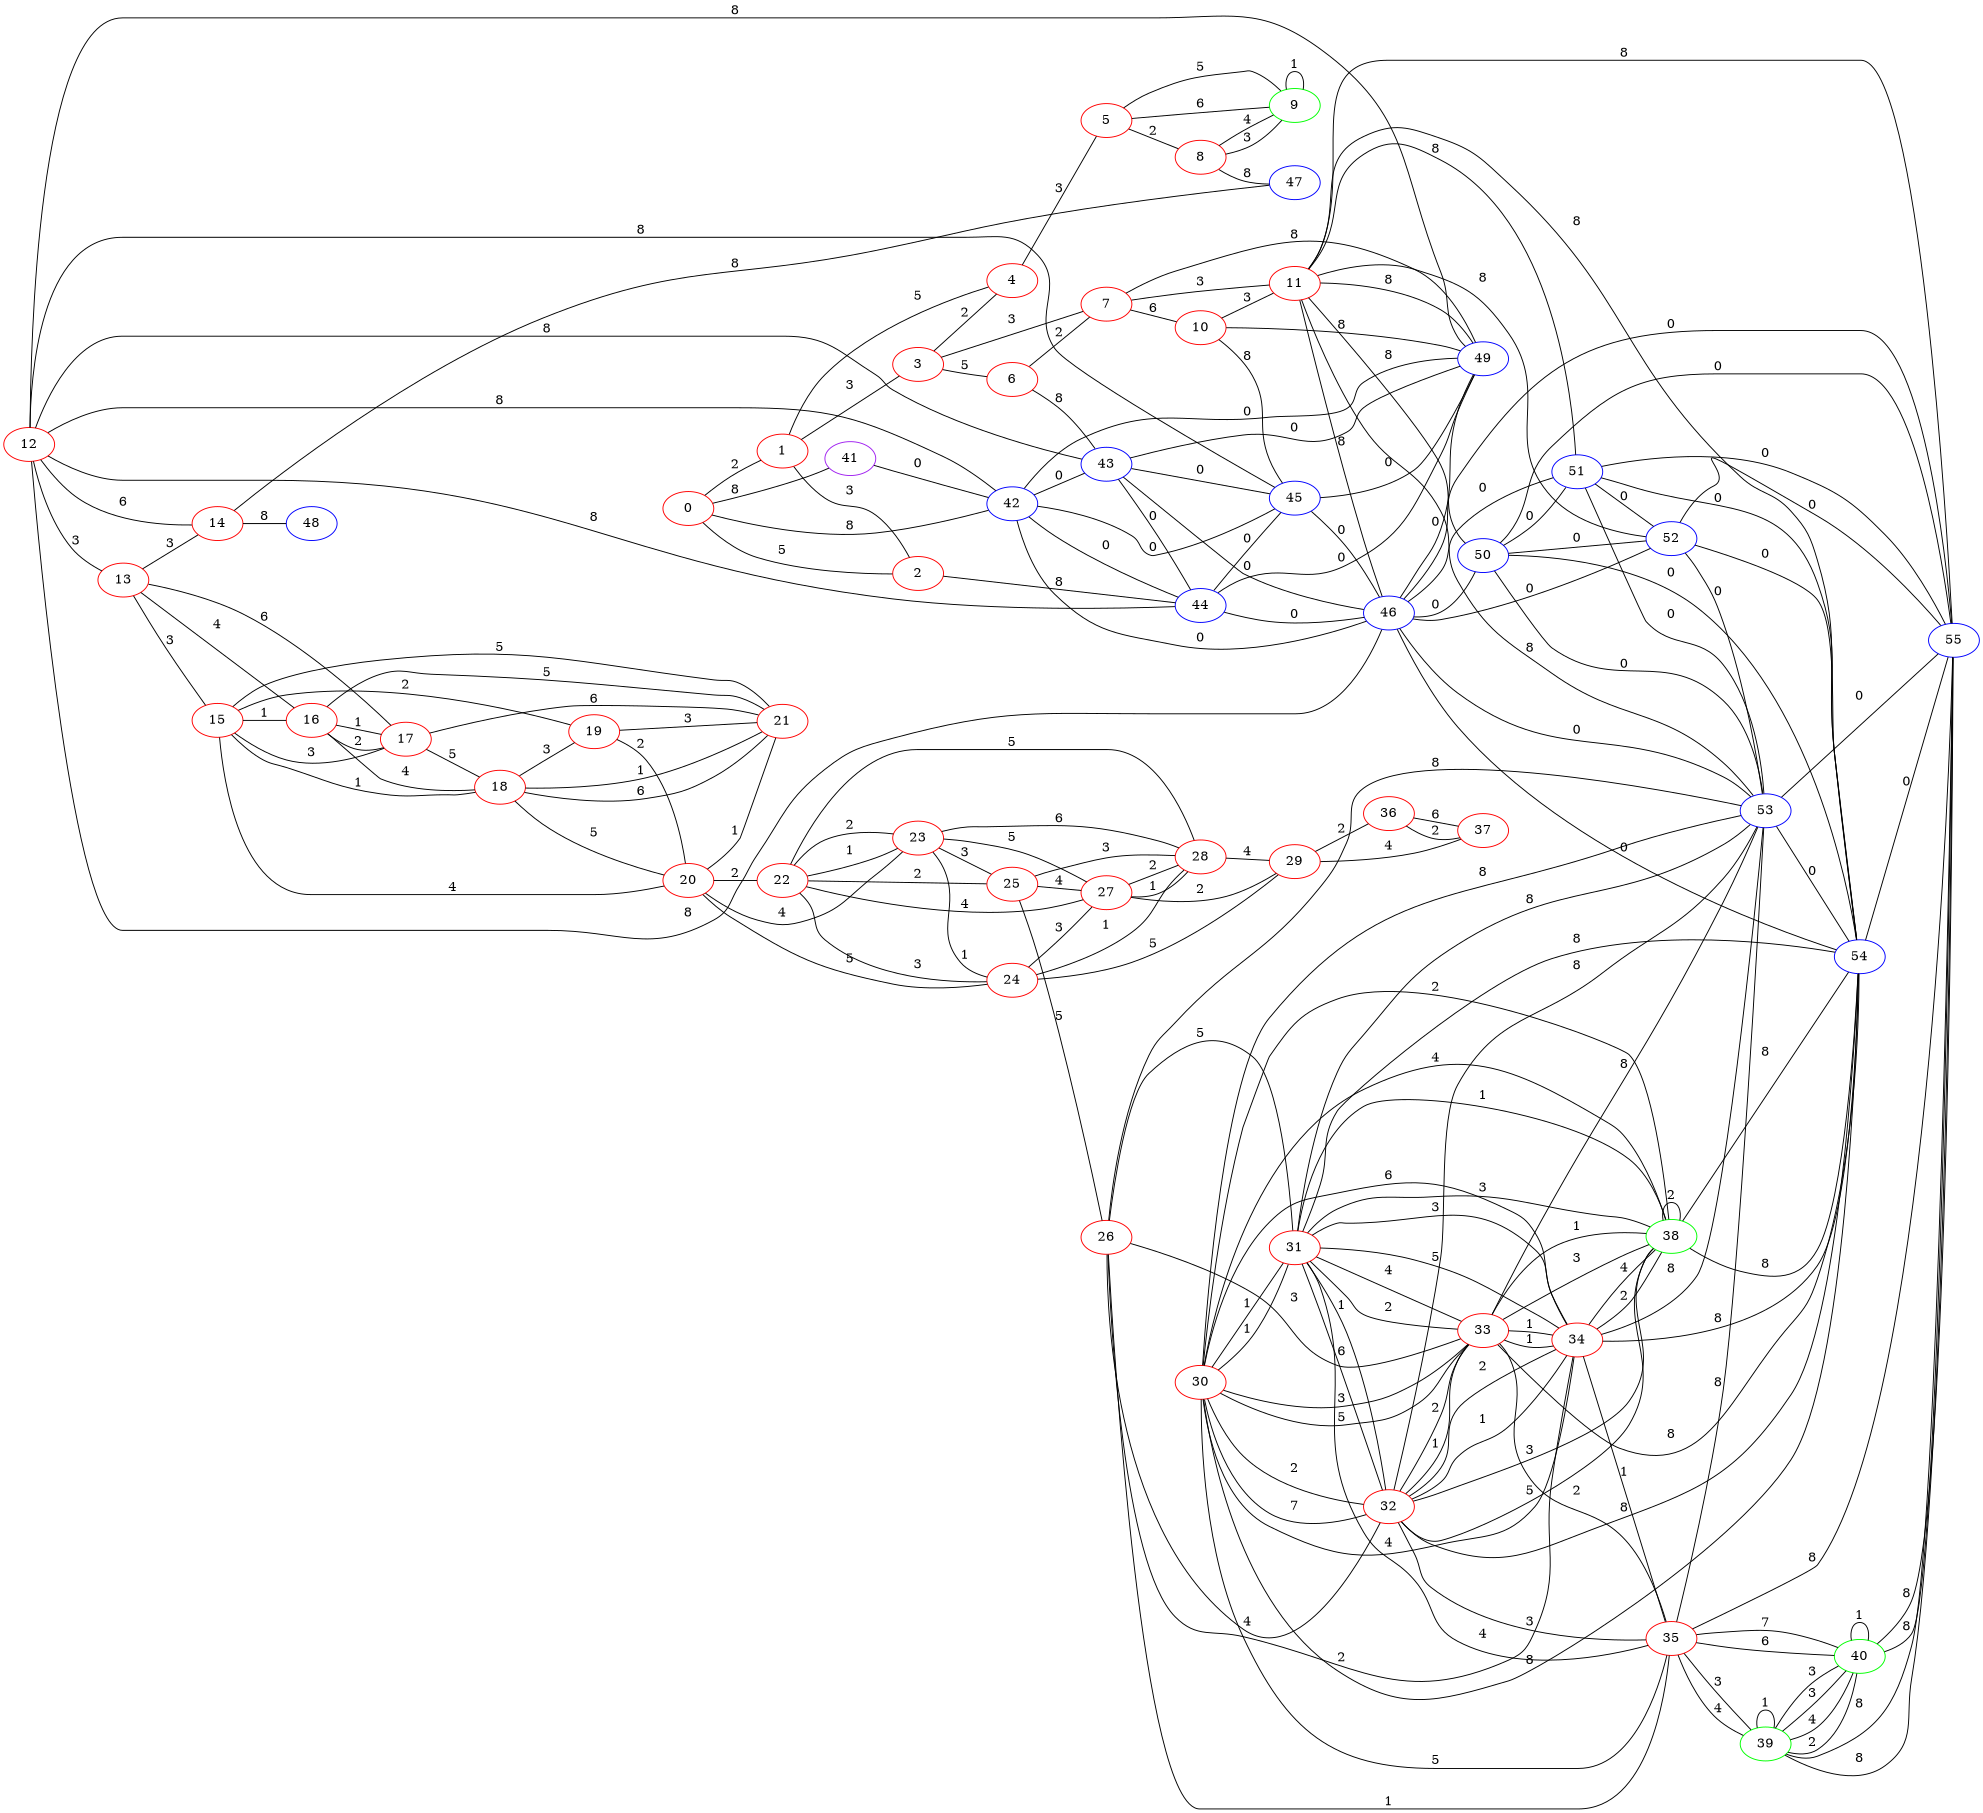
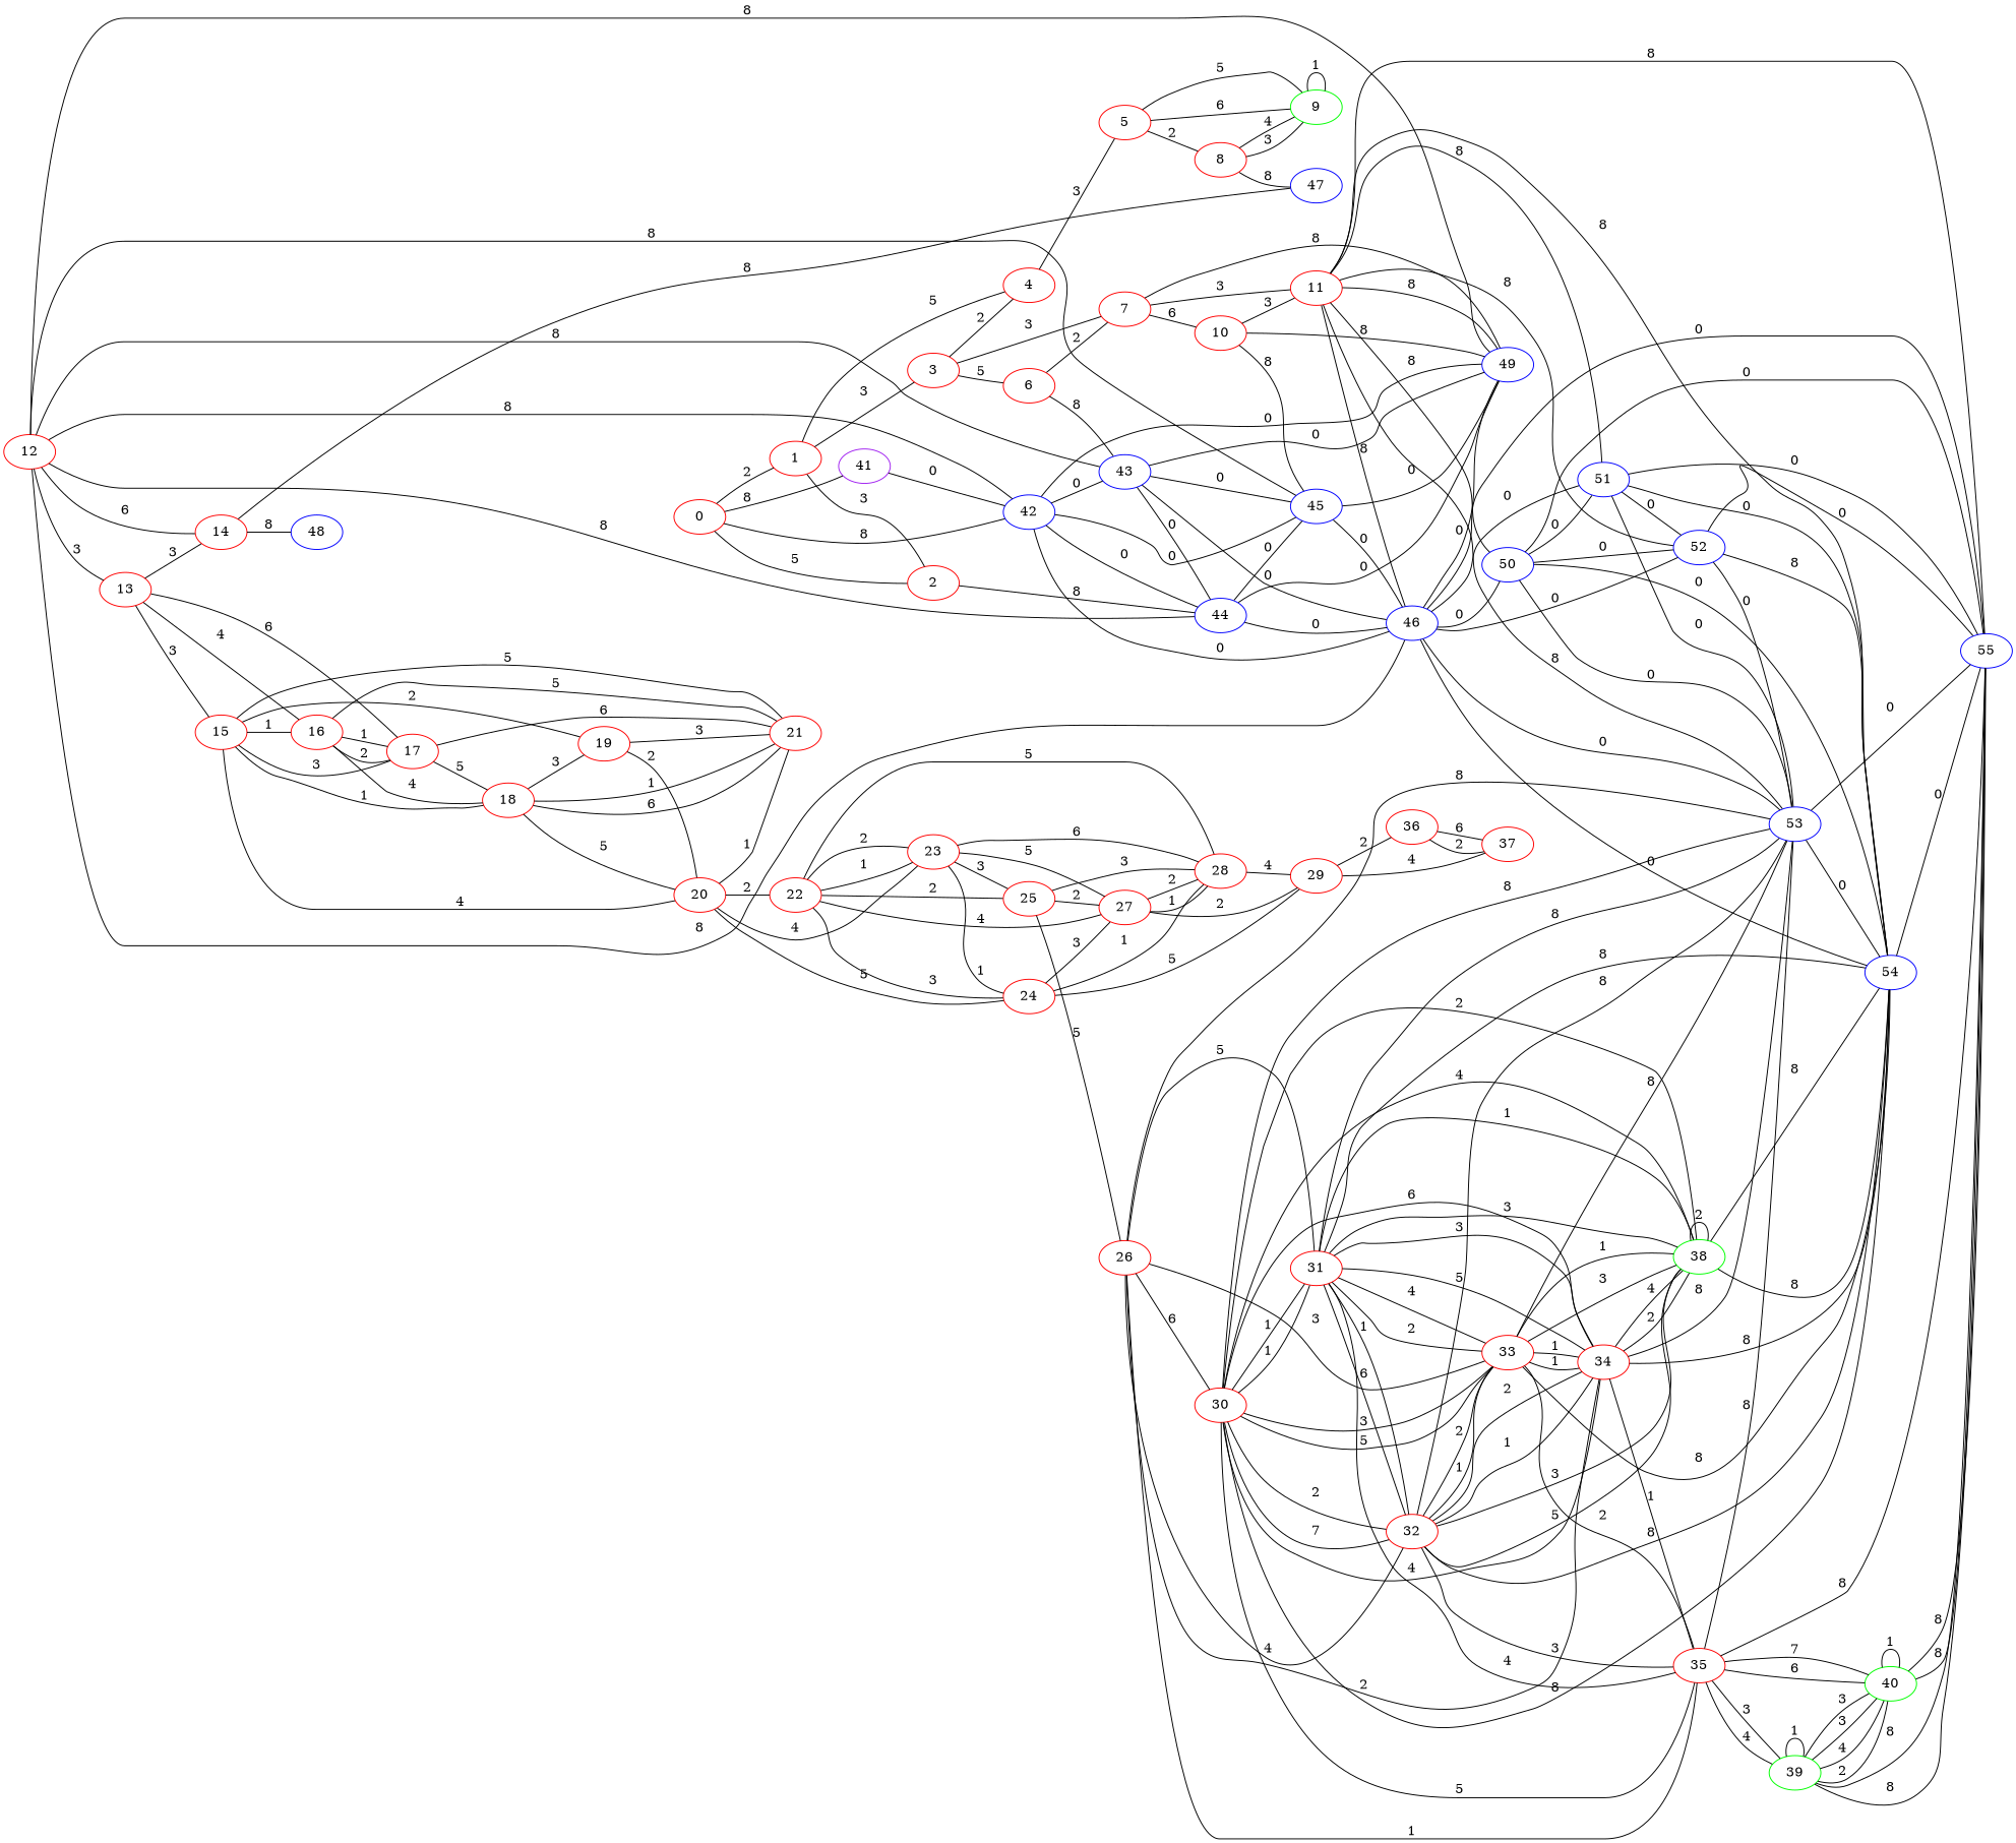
  graph {
    rankdir=LR
    node [color=red weight=1]
    0
    1
    2
    41 [color=purple weight=4]
    42 [color=blue weight=3]
    3
    4
    44 [color=blue weight=3]
    43 [color=blue weight=3]
    49 [color=blue weight=3]
    45 [color=blue weight=3]
    46 [color=blue weight=3]
    6
    7
    5
    10
    11
    8
    9 [color=green weight=2]
    47 [color=blue weight=3]
    50 [color=blue weight=3]
    51 [color=blue weight=3]
    52 [color=blue weight=3]
    53 [color=blue weight=3]
    54 [color=blue weight=3]
    55 [color=blue weight=3]
    12
    13
    14
    15
    16
    17
    48 [color=blue weight=3]
    18
    19
    20
    21
    22
    23
    24
    25
    27
    28
    29
    26
    36
    37
    30
    31
    32
    33
    34
    35
    38 [color=green weight=2]
    39 [color=green weight=2]
    40 [color=green weight=2]
    0 -- 1 [label=2]
    0 -- 2 [label=5]
    0 -- 41 [label=8]
    0 -- 42 [label=8]
    1 -- 2 [label=3]
    1 -- 3 [label=3]
    1 -- 4 [label=5]
    2 -- 44 [label=8]
    41 -- 42 [label=0]
    42 -- 44 [label=0]
    42 -- 43 [label=0]
    42 -- 49 [label=0]
    42 -- 45 [label=0]
    42 -- 46 [label=0]
    3 -- 4 [label=2]
    3 -- 6 [label=5]
    3 -- 7 [label=3]
    4 -- 5 [label=3]
    44 -- 49 [label=0]
    44 -- 45 [label=0]
    44 -- 46 [label=0]
    43 -- 44 [label=0]
    43 -- 49 [label=0]
    43 -- 45 [label=0]
    43 -- 46 [label=0]
    45 -- 49 [label=0]
    45 -- 46 [label=0]
    46 -- 49 [label=0]
    46 -- 50 [label=0]
    46 -- 51 [label=0]
    46 -- 52 [label=0]
    46 -- 53 [label=0]
    46 -- 54 [label=0]
    46 -- 55 [label=0]
    6 -- 43 [label=8]
    6 -- 7 [label=2]
    7 -- 49 [label=8]
    7 -- 10 [label=6]
    7 -- 11 [label=3]
    5 -- 8 [label=2]
    5 -- 9 [label=5]
    5 -- 9 [label=6]
    10 -- 49 [label=8]
    10 -- 45 [label=8]
    10 -- 11 [label=3]
    11 -- 49 [label=8]
    11 -- 46 [label=8]
    11 -- 50 [label=8]
    11 -- 51 [label=8]
    11 -- 52 [label=8]
    11 -- 53 [label=8]
    11 -- 54 [label=8]
    11 -- 55 [label=8]
    8 -- 9 [label=3]
    8 -- 9 [label=4]
    8 -- 47 [label=8]
    9 -- 9 [label=1]
    50 -- 51 [label=0]
    50 -- 52 [label=0]
    50 -- 53 [label=0]
    50 -- 54 [label=0]
    50 -- 55 [label=0]
    51 -- 52 [label=0]
    51 -- 53 [label=0]
    51 -- 54 [label=0]
    51 -- 55 [label=0]
    52 -- 53 [label=0]
-   52 -- 54 [label=0]
+   52 -- 54 [label=8]
    52 -- 55 [label=0]
    53 -- 54 [label=0]
    53 -- 55 [label=0]
    54 -- 55 [label=0]
    12 -- 42 [label=8]
    12 -- 44 [label=8]
    12 -- 43 [label=8]
    12 -- 49 [label=8]
    12 -- 45 [label=8]
    12 -- 46 [label=8]
    12 -- 13 [label=3]
    12 -- 14 [label=6]
    13 -- 14 [label=3]
    13 -- 15 [label=3]
    13 -- 16 [label=4]
    13 -- 17 [label=6]
    14 -- 47 [label=8]
    14 -- 48 [label=8]
    15 -- 16 [label=1]
    15 -- 17 [label=3]
    15 -- 18 [label=1]
    15 -- 19 [label=2]
    15 -- 20 [label=4]
    15 -- 21 [label=5]
    16 -- 17 [label=1]
    16 -- 17 [label=2]
    16 -- 18 [label=4]
    16 -- 21 [label=5]
    17 -- 18 [label=5]
    17 -- 21 [label=6]
    18 -- 19 [label=3]
    18 -- 20 [label=5]
    18 -- 21 [label=1]
    18 -- 21 [label=6]
    19 -- 20 [label=2]
    19 -- 21 [label=3]
    20 -- 21 [label=1]
    20 -- 22 [label=2]
    20 -- 23 [label=4]
    20 -- 24 [label=5]
    22 -- 23 [label=2]
    22 -- 23 [label=1]
    22 -- 24 [label=3]
    22 -- 25 [label=2]
    22 -- 27 [label=4]
    22 -- 28 [label=5]
    23 -- 24 [label=1]
    23 -- 25 [label=3]
    23 -- 27 [label=5]
    23 -- 28 [label=6]
    24 -- 27 [label=3]
    24 -- 28 [label=1]
    24 -- 29 [label=5]
-   25 -- 27 [label=4]
+   25 -- 27 [label=2]
    25 -- 28 [label=3]
    25 -- 26 [label=5]
    27 -- 28 [label=2]
    27 -- 28 [label=1]
    27 -- 29 [label=2]
    28 -- 29 [label=4]
    29 -- 36 [label=2]
    29 -- 37 [label=4]
    26 -- 53 [label=8]
+   26 -- 30 [label=6]
    26 -- 31 [label=5]
    26 -- 32 [label=4]
    26 -- 33 [label=3]
    26 -- 34 [label=2]
    26 -- 35 [label=1]
    36 -- 37 [label=2]
    36 -- 37 [label=6]
    30 -- 53 [label=8]
    30 -- 54 [label=8]
    30 -- 31 [label=1]
    30 -- 31 [label=1]
    30 -- 32 [label=2]
    30 -- 32 [label=7]
    30 -- 33 [label=3]
    30 -- 33 [label=5]
    30 -- 34 [label=4]
    30 -- 34 [label=6]
    30 -- 35 [label=5]
    30 -- 38 [label=2]
    30 -- 38 [label=4]
    31 -- 53 [label=8]
    31 -- 54 [label=8]
    31 -- 32 [label=1]
    31 -- 32 [label=6]
    31 -- 33 [label=2]
    31 -- 33 [label=4]
    31 -- 34 [label=3]
    31 -- 34 [label=5]
    31 -- 35 [label=4]
    31 -- 38 [label=1]
    31 -- 38 [label=3]
    32 -- 53 [label=8]
    32 -- 54 [label=8]
    32 -- 33 [label=1]
    32 -- 33 [label=2]
    32 -- 34 [label=2]
    32 -- 34 [label=1]
    32 -- 35 [label=3]
    32 -- 38 [label=5]
    32 -- 38 [label=3]
    33 -- 53 [label=8]
    33 -- 54 [label=8]
    33 -- 34 [label=1]
    33 -- 34 [label=1]
    33 -- 35 [label=2]
    33 -- 38 [label=3]
    33 -- 38 [label=1]
    34 -- 53 [label=8]
    34 -- 54 [label=8]
    34 -- 35 [label=1]
    34 -- 38 [label=4]
    34 -- 38 [label=2]
    35 -- 53 [label=8]
    35 -- 55 [label=8]
    35 -- 39 [label=3]
    35 -- 39 [label=4]
    35 -- 40 [label=6]
    35 -- 40 [label=7]
    38 -- 54 [label=8]
    38 -- 54 [label=8]
    38 -- 38 [label=2]
    39 -- 55 [label=8]
    39 -- 55 [label=8]
    39 -- 39 [label=1]
    39 -- 40 [label=3]
    39 -- 40 [label=4]
    39 -- 40 [label=2]
    39 -- 40 [label=3]
    40 -- 55 [label=8]
    40 -- 55 [label=8]
    40 -- 40 [label=1]
  }
